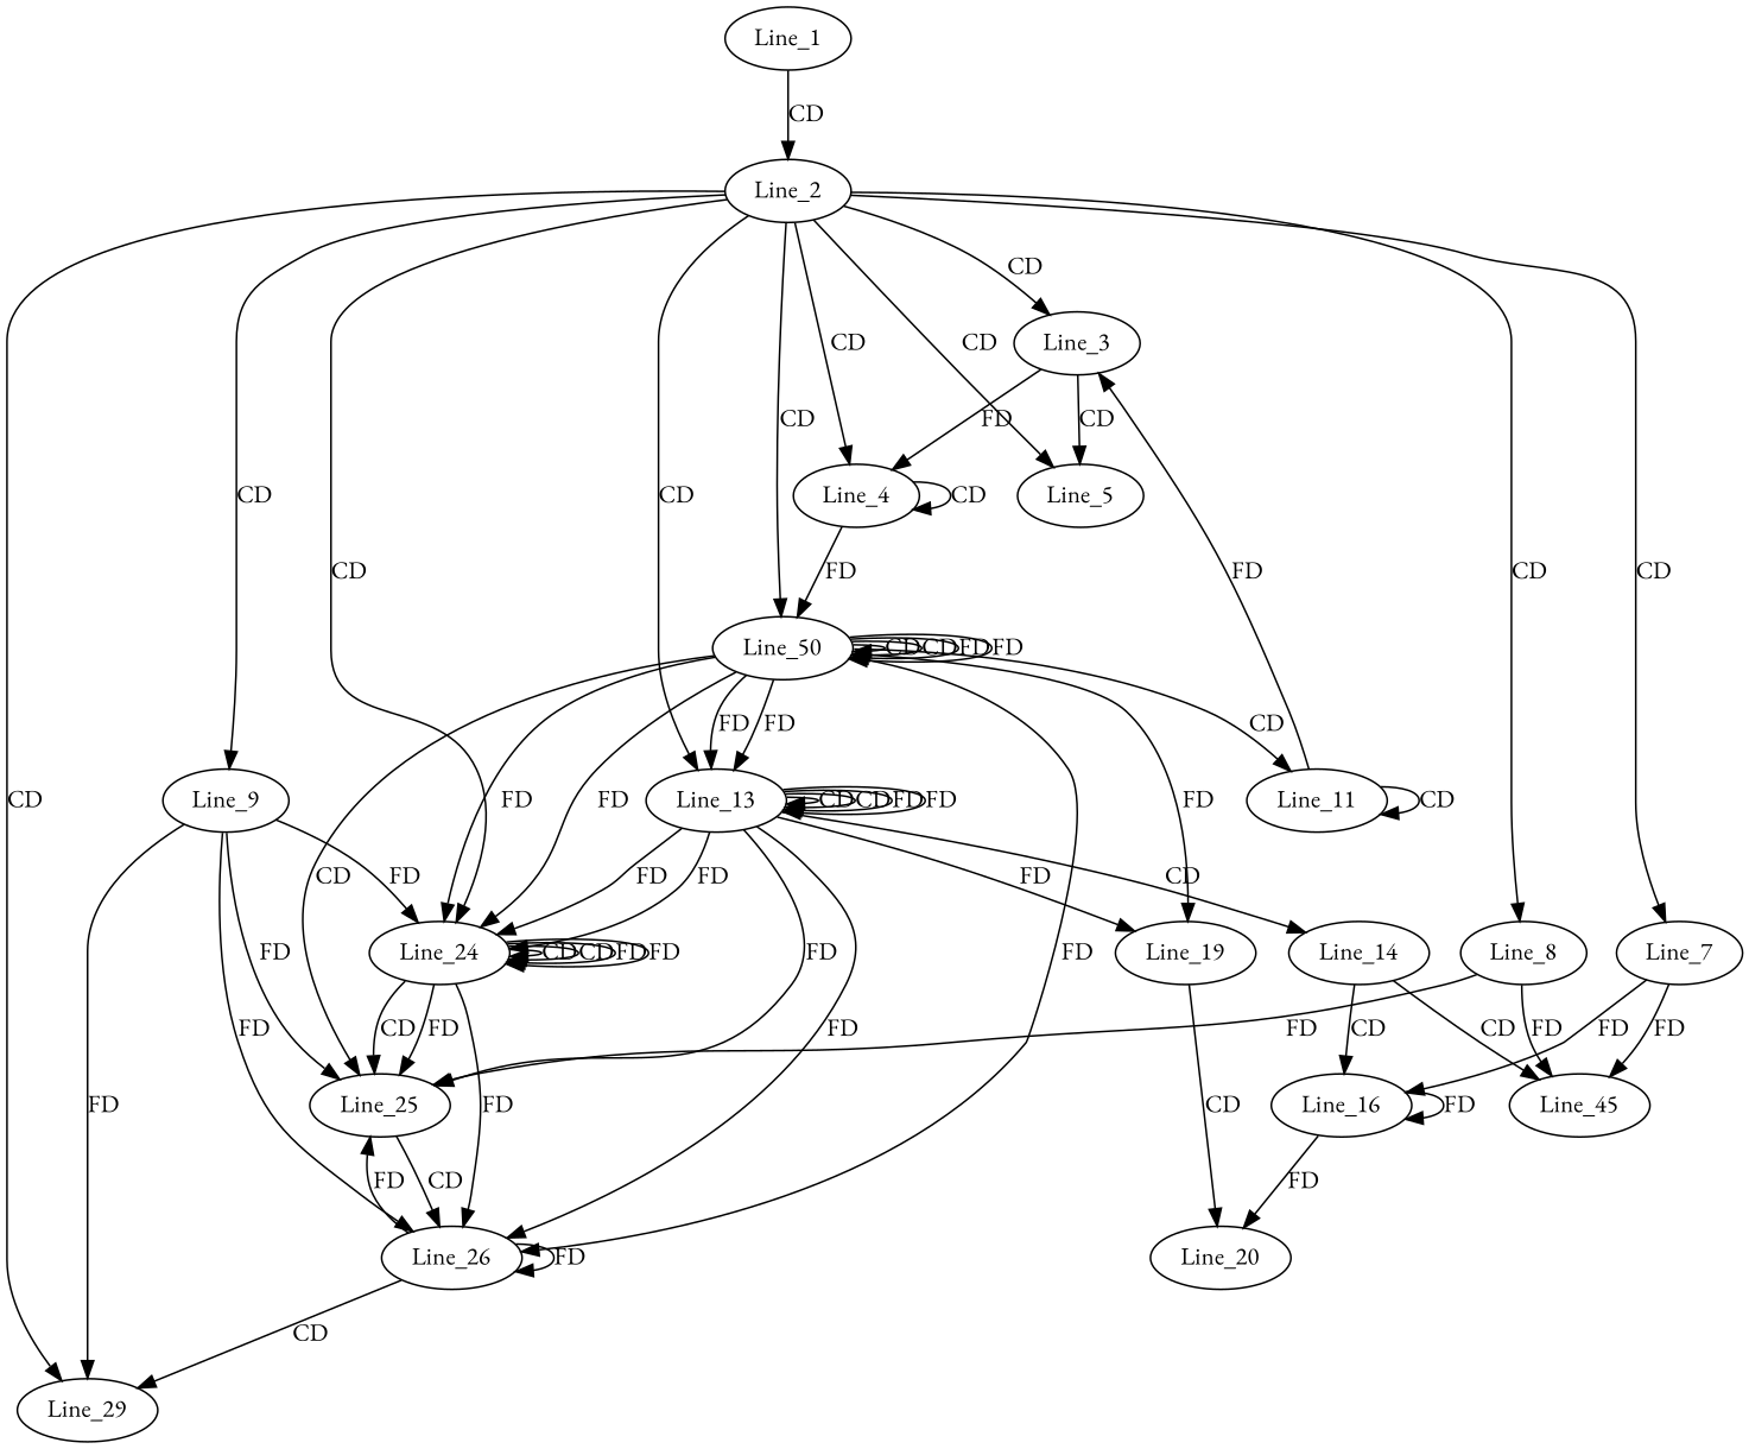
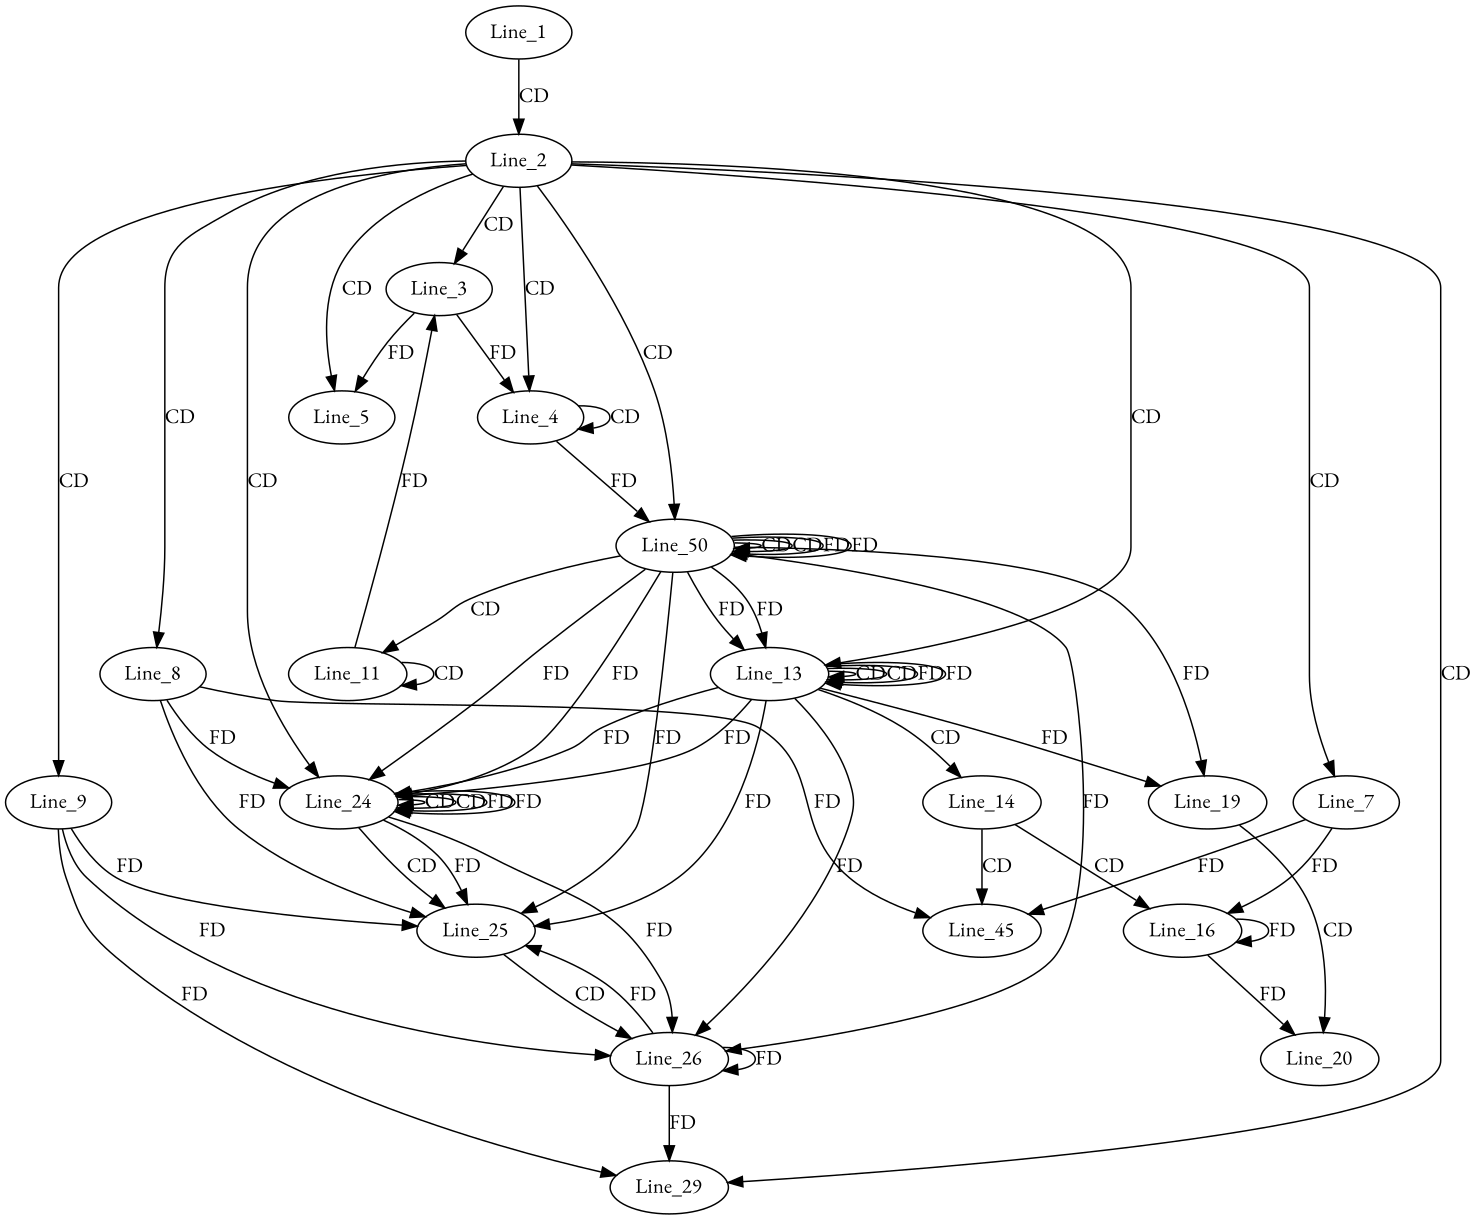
  digraph {
    fontname="EB Garamond"
    node [fontname="EB Garamond"]
    edge [fontname="EB Garamond"]
    Line_1
    Line_2
    Line_3
    Line_4
    Line_5
    Line_7
    Line_8
    Line_9
    n9 [label=Line_50]
    Line_13
    Line_24
    Line_29
    n13 [label=Line_45]
    Line_16
    Line_25
    Line_26
    Line_11
    Line_19
    Line_14
    Line_20
    Line_1 -> Line_2 [label=CD]
    Line_2 -> Line_3 [label=CD]
    Line_2 -> Line_4 [label=CD]
    Line_2 -> Line_5 [label=CD]
    Line_2 -> Line_7 [label=CD]
    Line_2 -> Line_8 [label=CD]
    Line_2 -> Line_9 [label=CD]
    Line_2 -> n9 [label=CD]
    Line_2 -> Line_13 [label=CD]
    Line_2 -> Line_24 [label=CD]
    Line_2 -> Line_29 [label=CD]
    Line_3 -> Line_4 [label=FD]
-   Line_3 -> Line_5 [label=CD]
+   Line_3 -> Line_5 [label=FD]
    Line_4 -> Line_4 [label=CD]
    Line_4 -> n9 [label=FD]
    Line_7 -> n13 [label=FD]
    Line_7 -> Line_16 [label=FD]
-   Line_9 -> Line_24 [label=FD]
+   Line_8 -> Line_24 [label=FD]
    Line_8 -> n13 [label=FD]
    Line_8 -> Line_25 [label=FD]
    Line_9 -> Line_29 [label=FD]
    Line_9 -> Line_25 [label=FD]
    Line_9 -> Line_26 [label=FD]
    n9 -> n9 [label=CD]
    n9 -> n9 [label=CD]
    n9 -> n9 [label=FD]
    n9 -> n9 [label=FD]
    n9 -> Line_13 [label=FD]
    n9 -> Line_13 [label=FD]
    n9 -> Line_24 [label=FD]
    n9 -> Line_24 [label=FD]
-   n9 -> Line_25 [label=CD]
+   n9 -> Line_25 [label=FD]
    n9 -> Line_26 [label=FD]
    n9 -> Line_11 [label=CD]
    n9 -> Line_19 [label=FD]
    Line_13 -> Line_13 [label=CD]
    Line_13 -> Line_13 [label=CD]
    Line_13 -> Line_13 [label=FD]
    Line_13 -> Line_13 [label=FD]
    Line_13 -> Line_24 [label=FD]
    Line_13 -> Line_24 [label=FD]
    Line_13 -> Line_25 [label=FD]
    Line_13 -> Line_26 [label=FD]
    Line_13 -> Line_19 [label=FD]
    Line_13 -> Line_14 [label=CD]
    Line_24 -> Line_24 [label=CD]
    Line_24 -> Line_24 [label=CD]
    Line_24 -> Line_24 [label=FD]
    Line_24 -> Line_24 [label=FD]
    Line_24 -> Line_25 [label=CD]
    Line_24 -> Line_25 [label=FD]
    Line_24 -> Line_26 [label=FD]
    Line_16 -> Line_16 [label=FD]
    Line_16 -> Line_20 [label=FD]
    Line_25 -> Line_26 [label=CD]
-   Line_26 -> Line_29 [label=CD]
+   Line_26 -> Line_29 [label=FD]
    Line_26 -> Line_25 [label=FD]
    Line_26 -> Line_26 [label=FD]
    Line_11 -> Line_3 [label=FD]
    Line_11 -> Line_11 [label=CD]
    Line_19 -> Line_20 [label=CD]
    Line_14 -> n13 [label=CD]
    Line_14 -> Line_16 [label=CD]
  }
